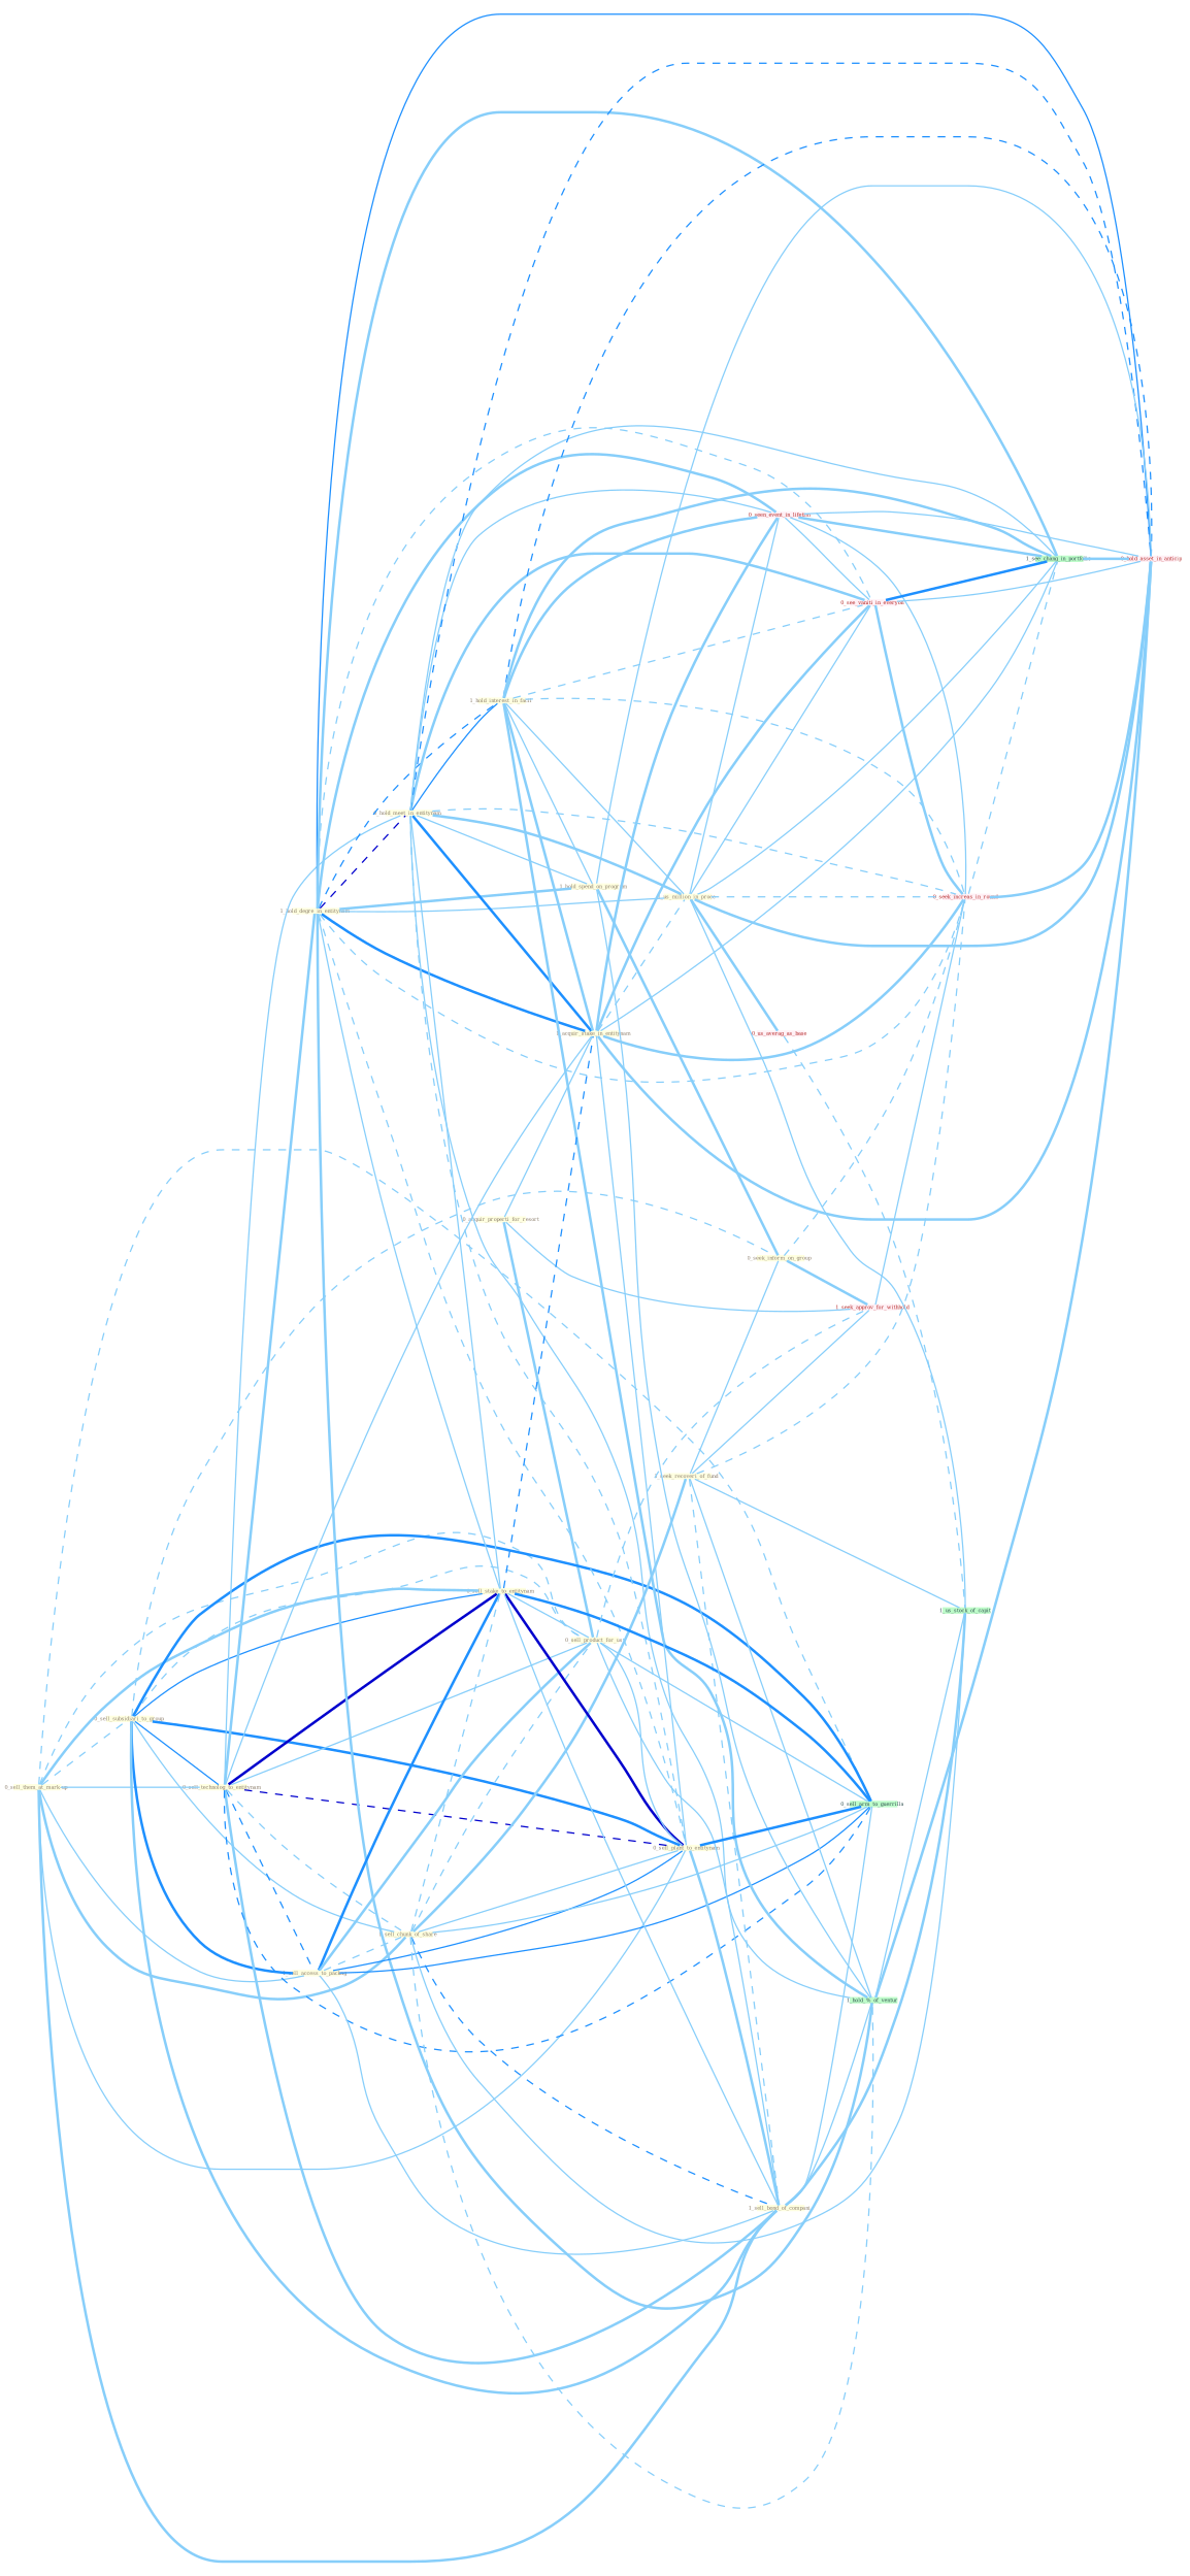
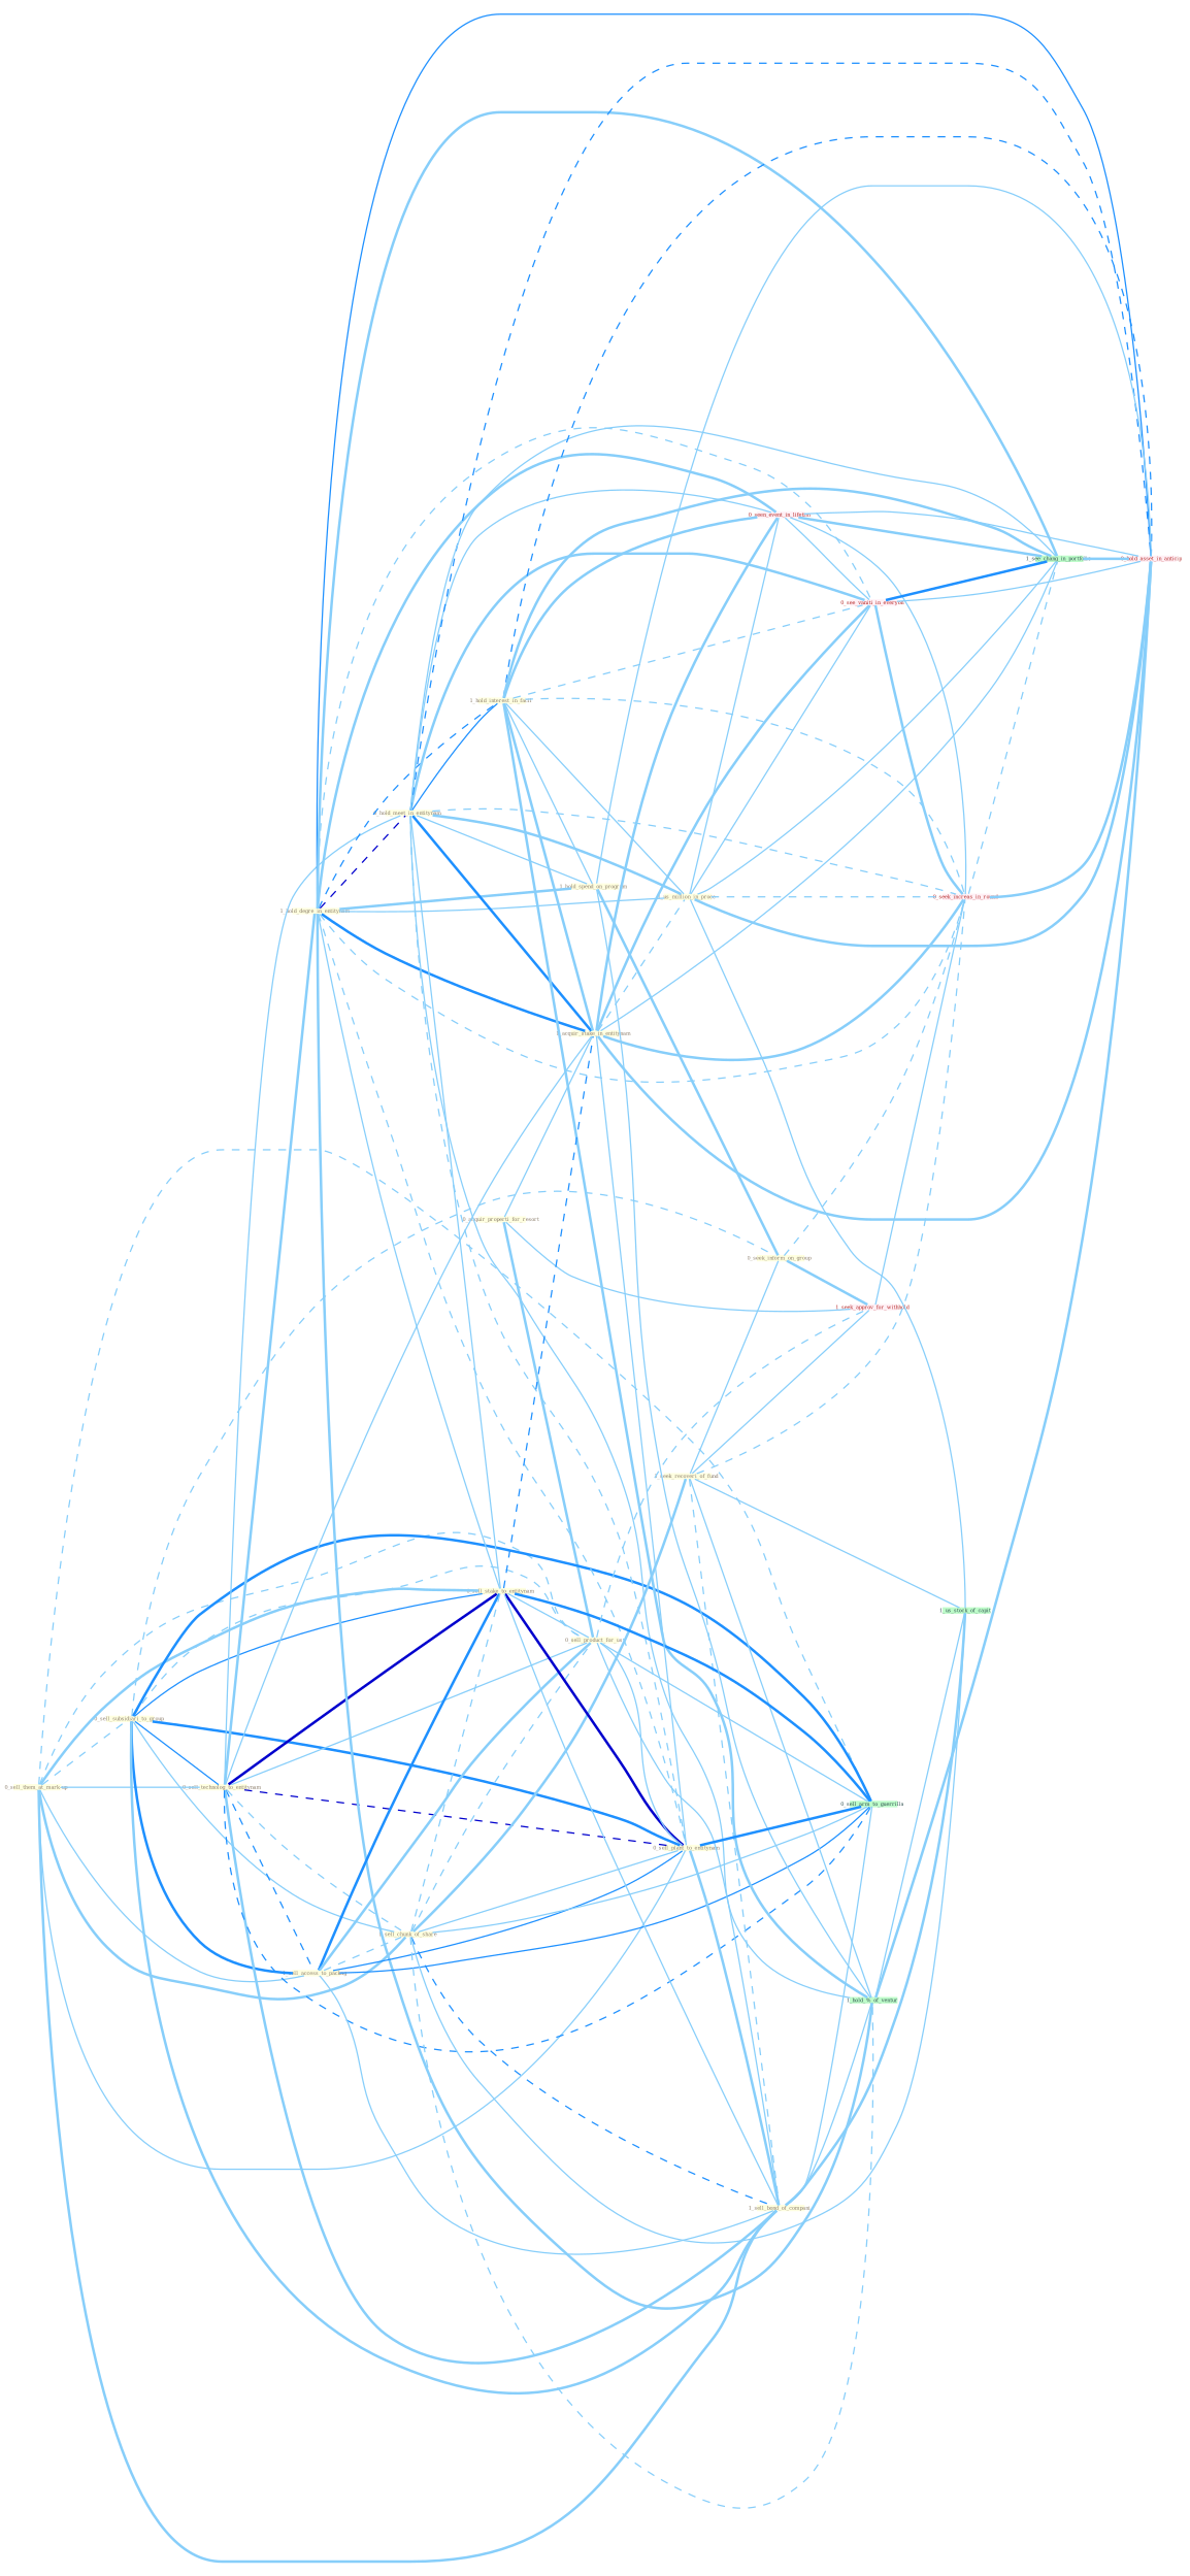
  graph {
    rankdir=LR
    node [color="#ffffe0" fixedsize=true fontcolor="#8b7d6b" fontsize=4 shape=polygon style=filled]
    edge [color="#87cefa" style=solid w=1]
    "0_sell_them_at_mark-up " [height=.06 width=.5]
    "0_acquir_properti_for_resort " [height=.06 width=.5]
    "0_sell_subsidiari_to_group " [height=.06 width=.5]
    "0_sell_technolog_to_entitynam " [height=.06 width=.5]
    "1_hold_degre_in_entitynam " [height=.06 width=.5]
    "0_hold_meet_in_entitynam " [height=.06 width=.5]
    "1_sell_access_to_packag " [height=.06 width=.5]
    "1_hold_interest_in_facil " [height=.06 width=.5]
    "1_sell_chunk_of_share " [height=.06 width=.5]
    "1_seek_recoveri_of_fund " [height=.06 width=.5]
    "0_sell_stake_to_entitynam " [height=.06 width=.5]
    "1_acquir_stake_in_entitynam " [height=.06 width=.5]
    "0_sell_product_for_us " [height=.06 width=.5]
    "1_us_million_in_proce " [height=.06 width=.5]
    "1_hold_spend_on_program " [height=.06 width=.5]
    "0_sell_plant_to_entitynam " [height=.06 width=.5]
    "1_sell_bond_of_compani " [height=.06 width=.5]
    "0_seek_inform_on_group " [height=.06 width=.5]
    "0_seen_event_in_lifetim " [color="#fff0f5" fontcolor="#b22222" height=.06 width=.5]
-   "0_us_averag_as_base " [color="#fff0f5" fontcolor="#b22222" height=.06 width=.5]
    "1_seek_approv_for_withhold " [color="#fff0f5" fontcolor="#b22222" height=.06 width=.5]
    "0_see_vaniti_in_everyon " [color="#fff0f5" fontcolor="#b22222" height=.06 width=.5]
    "0_seek_increas_in_round " [color="#fff0f5" fontcolor="#b22222" height=.06 width=.5]
    "0_hold_asset_in_anticip " [color="#fff0f5" fontcolor="#b22222" height=.06 width=.5]
    "0_sell_arm_to_guerrilla " [color="#BDFCC9" fontcolor="#2f4f4f" height=.06 width=.5]
    "1_hold_%_of_ventur " [color="#BDFCC9" fontcolor="#2f4f4f" height=.06 width=.5]
    "1_see_chang_in_portfolio " [color="#BDFCC9" fontcolor="#2f4f4f" height=.06 width=.5]
    "1_us_stock_of_capit " [color="#BDFCC9" fontcolor="#2f4f4f" height=.06 width=.5]
    subgraph sub_1 {
      "0_sell_them_at_mark-up "
      "0_acquir_properti_for_resort "
      "0_sell_subsidiari_to_group "
      "0_sell_technolog_to_entitynam "
      "1_hold_degre_in_entitynam "
      "0_hold_meet_in_entitynam "
      "1_sell_access_to_packag "
      "1_hold_interest_in_facil "
      "1_sell_chunk_of_share "
      "1_seek_recoveri_of_fund "
      "0_sell_stake_to_entitynam "
      "1_acquir_stake_in_entitynam "
      "0_sell_product_for_us "
      "1_us_million_in_proce "
      "1_hold_spend_on_program "
      "0_sell_plant_to_entitynam "
      "1_sell_bond_of_compani "
      "0_seek_inform_on_group "
    }
    subgraph sub_2 {
      "0_seen_event_in_lifetim "
-     "0_us_averag_as_base "
      "1_seek_approv_for_withhold "
      "0_see_vaniti_in_everyon "
      "0_seek_increas_in_round "
      "0_hold_asset_in_anticip "
    }
    "0_sell_them_at_mark-up " -- "0_sell_subsidiari_to_group " [style=dashed]
    "0_sell_them_at_mark-up " -- "0_sell_technolog_to_entitynam "
    "0_sell_them_at_mark-up " -- "1_sell_access_to_packag "
    "0_sell_them_at_mark-up " -- "1_sell_chunk_of_share " [style=bold]
    "0_sell_them_at_mark-up " -- "0_sell_stake_to_entitynam " [style=bold]
    "0_sell_them_at_mark-up " -- "0_sell_product_for_us " [style=dashed]
    "0_sell_them_at_mark-up " -- "0_sell_plant_to_entitynam "
    "0_sell_them_at_mark-up " -- "1_sell_bond_of_compani " [style=bold]
    "0_sell_them_at_mark-up " -- "0_sell_arm_to_guerrilla " [style=dashed]
    "0_acquir_properti_for_resort " -- "1_acquir_stake_in_entitynam "
    "0_acquir_properti_for_resort " -- "0_sell_product_for_us " [style=bold]
    "0_acquir_properti_for_resort " -- "1_seek_approv_for_withhold "
    "0_sell_subsidiari_to_group " -- "0_sell_technolog_to_entitynam " [color="#1e90ff" w=2]
    "0_sell_subsidiari_to_group " -- "1_sell_access_to_packag " [color="#1e90ff" style=bold w=2]
    "0_sell_subsidiari_to_group " -- "1_sell_chunk_of_share "
    "0_sell_subsidiari_to_group " -- "0_sell_stake_to_entitynam " [color="#1e90ff" w=2]
    "0_sell_subsidiari_to_group " -- "0_sell_product_for_us " [style=dashed]
    "0_sell_subsidiari_to_group " -- "0_sell_plant_to_entitynam " [color="#1e90ff" style=bold w=2]
    "0_sell_subsidiari_to_group " -- "1_sell_bond_of_compani " [style=bold]
    "0_sell_subsidiari_to_group " -- "0_seek_inform_on_group " [style=dashed]
    "0_sell_subsidiari_to_group " -- "0_sell_arm_to_guerrilla " [color="#1e90ff" style=bold w=2]
    "0_sell_technolog_to_entitynam " -- "1_hold_degre_in_entitynam " [style=bold]
    "0_sell_technolog_to_entitynam " -- "0_hold_meet_in_entitynam "
    "0_sell_technolog_to_entitynam " -- "1_sell_access_to_packag " [color="#1e90ff" style=dashed w=2]
    "0_sell_technolog_to_entitynam " -- "1_sell_chunk_of_share " [style=dashed]
    "0_sell_technolog_to_entitynam " -- "0_sell_stake_to_entitynam " [color="#0000cd" style=bold w=3]
    "0_sell_technolog_to_entitynam " -- "1_acquir_stake_in_entitynam "
    "0_sell_technolog_to_entitynam " -- "0_sell_product_for_us "
    "0_sell_technolog_to_entitynam " -- "0_sell_plant_to_entitynam " [color="#0000cd" style=dashed w=3]
    "0_sell_technolog_to_entitynam " -- "1_sell_bond_of_compani " [style=bold]
    "0_sell_technolog_to_entitynam " -- "0_sell_arm_to_guerrilla " [color="#1e90ff" style=dashed w=2]
    "1_hold_degre_in_entitynam " -- "0_hold_meet_in_entitynam " [color="#0000cd" style=dashed w=3]
    "1_hold_degre_in_entitynam " -- "1_hold_interest_in_facil " [color="#1e90ff" style=dashed w=2]
    "1_hold_degre_in_entitynam " -- "0_sell_stake_to_entitynam "
    "1_hold_degre_in_entitynam " -- "1_acquir_stake_in_entitynam " [color="#1e90ff" style=bold w=2]
    "1_hold_degre_in_entitynam " -- "1_us_million_in_proce "
    "1_hold_degre_in_entitynam " -- "1_hold_spend_on_program " [style=bold]
    "1_hold_degre_in_entitynam " -- "0_sell_plant_to_entitynam " [style=dashed]
    "1_hold_degre_in_entitynam " -- "0_seen_event_in_lifetim " [style=bold]
    "1_hold_degre_in_entitynam " -- "0_see_vaniti_in_everyon " [style=dashed]
    "1_hold_degre_in_entitynam " -- "0_seek_increas_in_round " [style=dashed]
    "1_hold_degre_in_entitynam " -- "0_hold_asset_in_anticip " [color="#1e90ff" w=2]
    "1_hold_degre_in_entitynam " -- "1_hold_%_of_ventur " [style=bold]
    "1_hold_degre_in_entitynam " -- "1_see_chang_in_portfolio " [style=bold]
    "0_hold_meet_in_entitynam " -- "1_hold_interest_in_facil " [color="#1e90ff" w=2]
    "0_hold_meet_in_entitynam " -- "0_sell_stake_to_entitynam "
    "0_hold_meet_in_entitynam " -- "1_acquir_stake_in_entitynam " [color="#1e90ff" style=bold w=2]
    "0_hold_meet_in_entitynam " -- "1_us_million_in_proce " [style=bold]
    "0_hold_meet_in_entitynam " -- "1_hold_spend_on_program "
    "0_hold_meet_in_entitynam " -- "0_sell_plant_to_entitynam " [style=dashed]
    "0_hold_meet_in_entitynam " -- "0_seen_event_in_lifetim "
    "0_hold_meet_in_entitynam " -- "0_see_vaniti_in_everyon " [style=bold]
    "0_hold_meet_in_entitynam " -- "0_seek_increas_in_round " [style=dashed]
    "0_hold_meet_in_entitynam " -- "0_hold_asset_in_anticip " [color="#1e90ff" style=dashed w=2]
    "0_hold_meet_in_entitynam " -- "1_hold_%_of_ventur "
    "0_hold_meet_in_entitynam " -- "1_see_chang_in_portfolio "
    "1_sell_access_to_packag " -- "1_sell_chunk_of_share " [style=dashed]
    "1_sell_access_to_packag " -- "0_sell_stake_to_entitynam " [color="#1e90ff" style=bold w=2]
    "1_sell_access_to_packag " -- "0_sell_product_for_us " [style=bold]
    "1_sell_access_to_packag " -- "0_sell_plant_to_entitynam " [color="#1e90ff" w=2]
    "1_sell_access_to_packag " -- "1_sell_bond_of_compani "
    "1_sell_access_to_packag " -- "0_sell_arm_to_guerrilla " [color="#1e90ff" w=2]
    "1_hold_interest_in_facil " -- "1_acquir_stake_in_entitynam " [style=bold]
    "1_hold_interest_in_facil " -- "1_us_million_in_proce "
    "1_hold_interest_in_facil " -- "1_hold_spend_on_program "
    "1_hold_interest_in_facil " -- "0_seen_event_in_lifetim " [style=bold]
    "1_hold_interest_in_facil " -- "0_see_vaniti_in_everyon " [style=dashed]
    "1_hold_interest_in_facil " -- "0_seek_increas_in_round " [style=dashed]
    "1_hold_interest_in_facil " -- "0_hold_asset_in_anticip " [color="#1e90ff" style=dashed w=2]
    "1_hold_interest_in_facil " -- "1_hold_%_of_ventur " [style=bold]
    "1_hold_interest_in_facil " -- "1_see_chang_in_portfolio " [style=bold]
    "1_sell_chunk_of_share " -- "1_seek_recoveri_of_fund " [style=bold]
    "1_sell_chunk_of_share " -- "0_sell_stake_to_entitynam " [style=dashed]
    "1_sell_chunk_of_share " -- "0_sell_product_for_us " [style=dashed]
    "1_sell_chunk_of_share " -- "0_sell_plant_to_entitynam "
    "1_sell_chunk_of_share " -- "1_sell_bond_of_compani " [color="#1e90ff" style=dashed w=2]
    "1_sell_chunk_of_share " -- "0_sell_arm_to_guerrilla "
    "1_sell_chunk_of_share " -- "1_hold_%_of_ventur " [style=dashed]
    "1_sell_chunk_of_share " -- "1_us_stock_of_capit "
    "1_seek_recoveri_of_fund " -- "1_sell_bond_of_compani " [style=dashed]
    "1_seek_recoveri_of_fund " -- "0_seek_inform_on_group "
    "1_seek_recoveri_of_fund " -- "1_seek_approv_for_withhold "
    "1_seek_recoveri_of_fund " -- "0_seek_increas_in_round " [style=dashed]
    "1_seek_recoveri_of_fund " -- "1_hold_%_of_ventur "
    "1_seek_recoveri_of_fund " -- "1_us_stock_of_capit "
    "0_sell_stake_to_entitynam " -- "1_acquir_stake_in_entitynam " [color="#1e90ff" style=dashed w=2]
    "0_sell_stake_to_entitynam " -- "0_sell_product_for_us "
    "0_sell_stake_to_entitynam " -- "0_sell_plant_to_entitynam " [color="#0000cd" style=bold w=3]
    "0_sell_stake_to_entitynam " -- "1_sell_bond_of_compani "
    "0_sell_stake_to_entitynam " -- "0_sell_arm_to_guerrilla " [color="#1e90ff" style=bold w=2]
    "1_acquir_stake_in_entitynam " -- "1_us_million_in_proce " [style=dashed]
    "1_acquir_stake_in_entitynam " -- "0_sell_plant_to_entitynam "
    "1_acquir_stake_in_entitynam " -- "0_seen_event_in_lifetim " [style=bold]
    "1_acquir_stake_in_entitynam " -- "0_see_vaniti_in_everyon " [style=bold]
    "1_acquir_stake_in_entitynam " -- "0_seek_increas_in_round " [style=bold]
    "1_acquir_stake_in_entitynam " -- "0_hold_asset_in_anticip " [style=bold]
    "1_acquir_stake_in_entitynam " -- "1_see_chang_in_portfolio "
    "0_sell_product_for_us " -- "0_sell_plant_to_entitynam "
    "0_sell_product_for_us " -- "1_sell_bond_of_compani "
    "0_sell_product_for_us " -- "1_seek_approv_for_withhold " [style=dashed]
    "0_sell_product_for_us " -- "0_sell_arm_to_guerrilla "
    "1_us_million_in_proce " -- "0_seen_event_in_lifetim "
-   "1_us_million_in_proce " -- "0_us_averag_as_base " [style=bold]
    "1_us_million_in_proce " -- "0_see_vaniti_in_everyon "
    "1_us_million_in_proce " -- "0_seek_increas_in_round " [style=dashed]
    "1_us_million_in_proce " -- "0_hold_asset_in_anticip " [style=bold]
    "1_us_million_in_proce " -- "1_see_chang_in_portfolio "
    "1_us_million_in_proce " -- "1_us_stock_of_capit "
    "1_hold_spend_on_program " -- "0_seek_inform_on_group " [style=bold]
    "1_hold_spend_on_program " -- "0_hold_asset_in_anticip "
    "1_hold_spend_on_program " -- "1_hold_%_of_ventur "
    "0_sell_plant_to_entitynam " -- "1_sell_bond_of_compani " [style=bold]
    "0_sell_plant_to_entitynam " -- "0_sell_arm_to_guerrilla " [color="#1e90ff" style=bold w=2]
    "1_sell_bond_of_compani " -- "0_sell_arm_to_guerrilla "
    "1_sell_bond_of_compani " -- "1_hold_%_of_ventur "
    "1_sell_bond_of_compani " -- "1_us_stock_of_capit " [style=bold]
    "0_seek_inform_on_group " -- "1_seek_approv_for_withhold " [style=bold]
    "0_seek_inform_on_group " -- "0_seek_increas_in_round " [style=dashed]
    "0_seen_event_in_lifetim " -- "0_see_vaniti_in_everyon "
    "0_seen_event_in_lifetim " -- "0_seek_increas_in_round "
    "0_seen_event_in_lifetim " -- "0_hold_asset_in_anticip "
    "0_seen_event_in_lifetim " -- "1_see_chang_in_portfolio " [style=bold]
-   "0_us_averag_as_base " -- "1_us_stock_of_capit " [style=dashed]
    "1_seek_approv_for_withhold " -- "0_seek_increas_in_round "
    "0_see_vaniti_in_everyon " -- "0_seek_increas_in_round " [style=bold]
    "0_see_vaniti_in_everyon " -- "0_hold_asset_in_anticip "
    "0_see_vaniti_in_everyon " -- "1_see_chang_in_portfolio " [color="#1e90ff" style=bold w=2]
    "0_seek_increas_in_round " -- "0_hold_asset_in_anticip " [style=bold]
    "0_seek_increas_in_round " -- "1_see_chang_in_portfolio " [style=dashed]
    "1_hold_%_of_ventur " -- "0_hold_asset_in_anticip " [style=bold]
    "1_hold_%_of_ventur " -- "1_us_stock_of_capit "
    "1_see_chang_in_portfolio " -- "0_hold_asset_in_anticip " [style=bold]
  }
